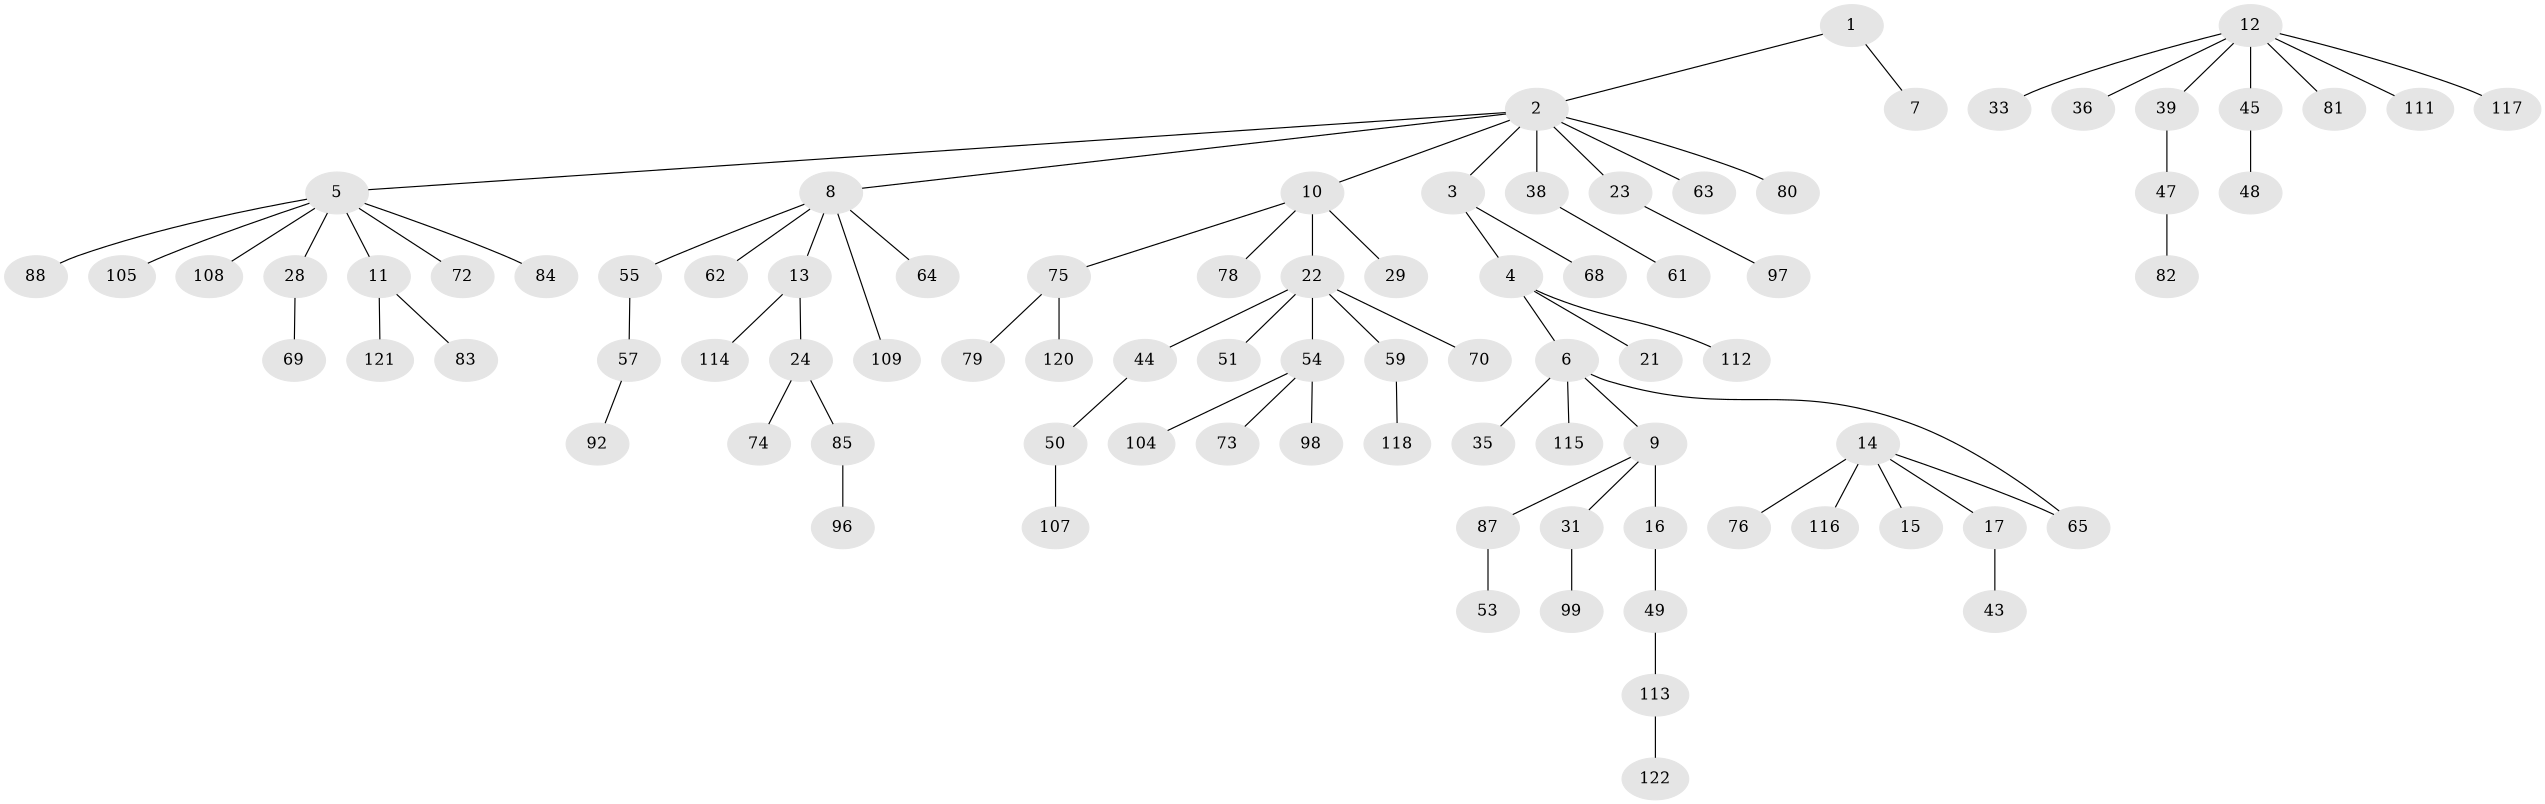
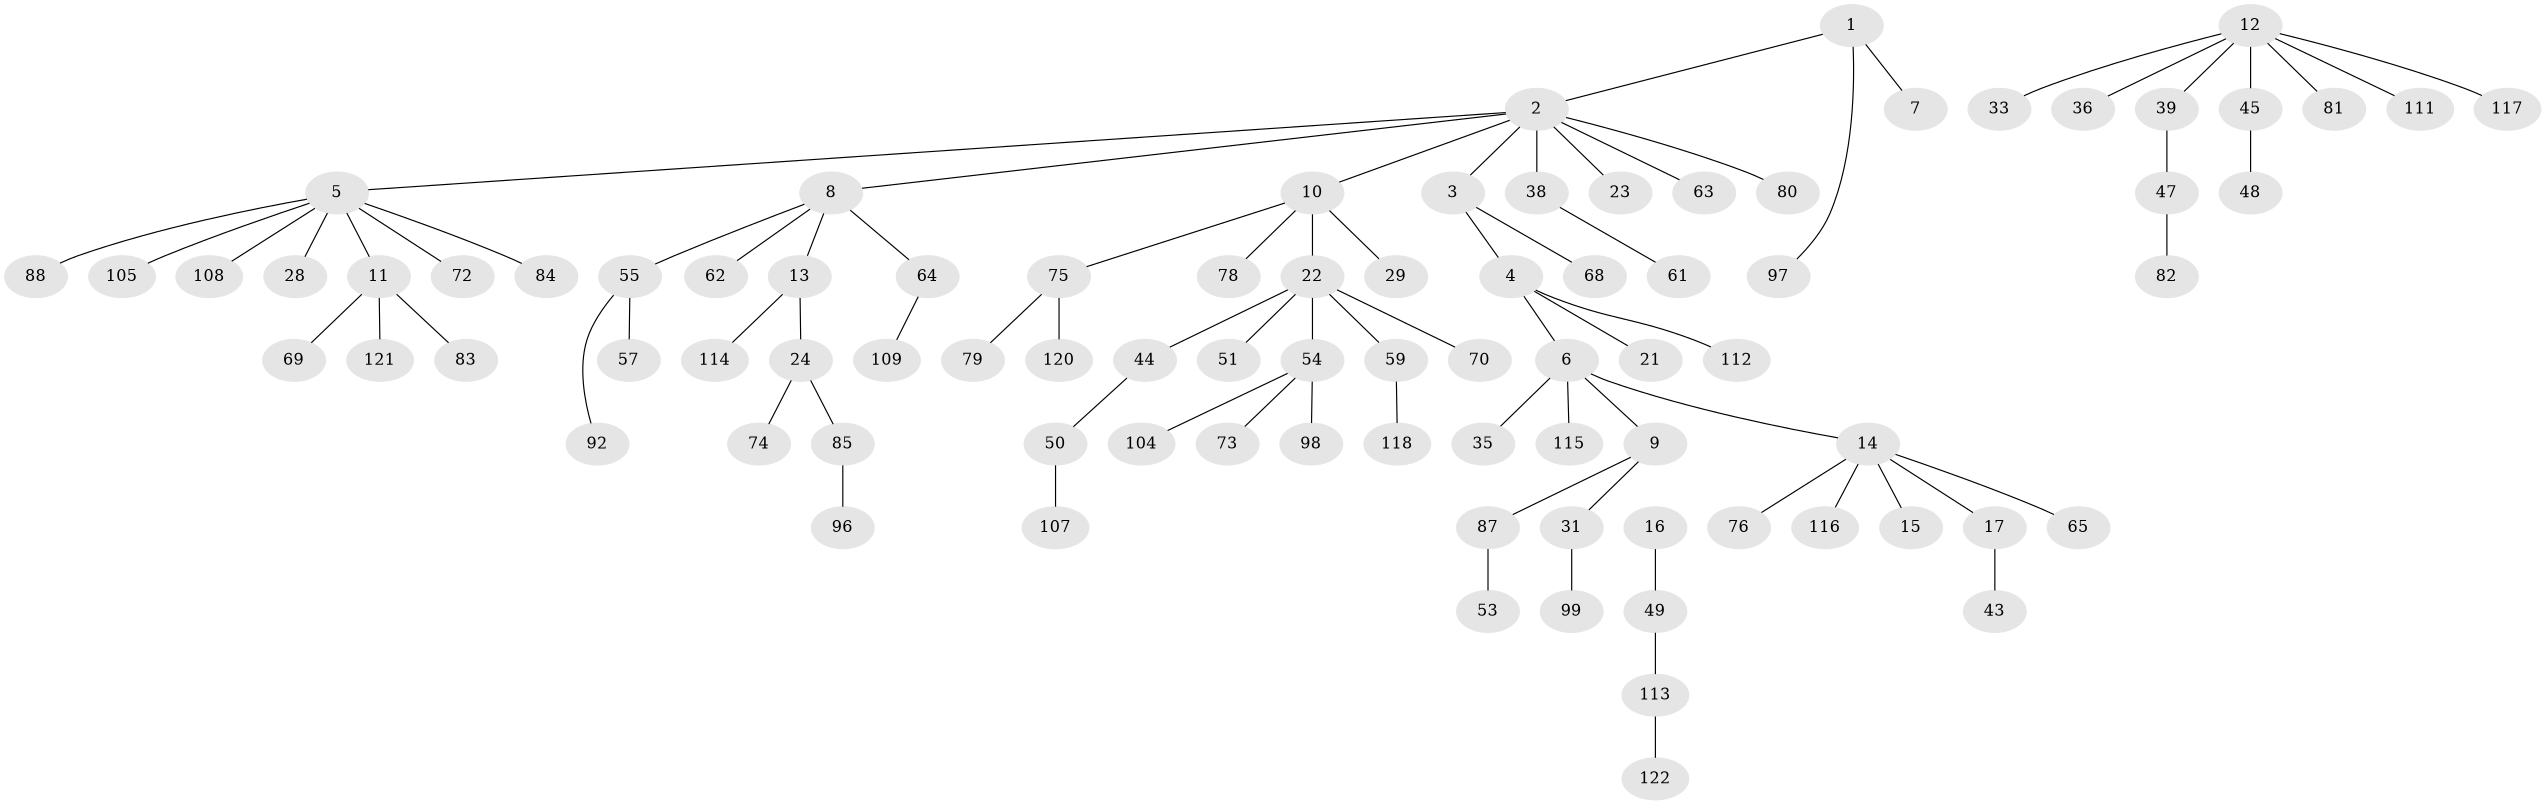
  graph {
    node [color=gray90 style=filled]
    1 [super="+20"]
    2 [super="+32"]
    7 [super="+46"]
    97
    3 [super="+91"]
    5 [super="+26"]
    8 [super="+94"]
    10 [super="+18"]
    23
    38
    63
    80
    12 [super="+19"]
    33 [super="+56"]
    36
    39 [super="+119"]
    45 [super="+90"]
    81
    111
    117
    4
    68
    11 [super="+64"]
    28 [super="+89"]
    72
    84
    88
    105
    108
    13 [super="+103"]
    n31 [label=64]
    55
    62
    109
    22 [super="+37"]
    29 [super="+41"]
    75 [super="+77"]
    78
    61
    6 [super="+25"]
    21 [super="+67"]
    112
    9
    14 [super="+71"]
    35
    115
    69
    83
    121
    16 [super="+101"]
    n51 [label=87 super="+30"]
    31 [super="+86"]
    15 [super="+52"]
    17
    65
    76
    116
    24 [super="+42"]
    114
    57 [super="+93"]
    49
    53
    99
    44
    51
    54 [super="+106"]
    59 [super="+110"]
    70
    79 [super="+100"]
    120
    47
    48
    74
    85 [super="+95"]
    43 [super="+66"]
    113
    50 [super="+58"]
    73 [super="+87"]
    98
    104
    118
    96 [super="+102"]
    82
    107
    122
    92
    1 -- 2
    1 -- 7
-   23 -- 97
+   1 -- 97
    2 -- 3
    2 -- 5
    2 -- 8
    2 -- 10
    2 -- 23
    2 -- 38
    2 -- 63
    2 -- 80
    3 -- 4
    3 -- 68
    5 -- 11
    5 -- 28
    5 -- 72
    5 -- 84
    5 -- 88
    5 -- 105
    5 -- 108
    8 -- 13
    8 -- n31
    8 -- 55
    8 -- 62
-   8 -- 109
+   n31 -- 109
    10 -- 22
    10 -- 29
    10 -- 75
    10 -- 78
    38 -- 61
    12 -- 33
    12 -- 36
    12 -- 39
    12 -- 45
    12 -- 81
    12 -- 111
    12 -- 117
    39 -- 47
    45 -- 48
    4 -- 6
    4 -- 21
    4 -- 112
-   28 -- 69
+   11 -- 69
    11 -- 83
    11 -- 121
    13 -- 24
    13 -- 114
    55 -- 57
    22 -- 44
    22 -- 51
    22 -- 54
    22 -- 59
    22 -- 70
    75 -- 79
    75 -- 120
    6 -- 9
-   6 -- 65
+   6 -- 14
    6 -- 35
    6 -- 115
-   9 -- 16
    9 -- n51
    9 -- 31
    14 -- 15
    14 -- 17
    14 -- 65
    14 -- 76
    14 -- 116
    16 -- 49
    n51 -- 53
    31 -- 99
    17 -- 43
    24 -- 74
    24 -- 85
-   57 -- 92
+   55 -- 92
    49 -- 113
    44 -- 50
    54 -- 73
    54 -- 98
    54 -- 104
    59 -- 118
    47 -- 82
    85 -- 96
    113 -- 122
    50 -- 107
  }
